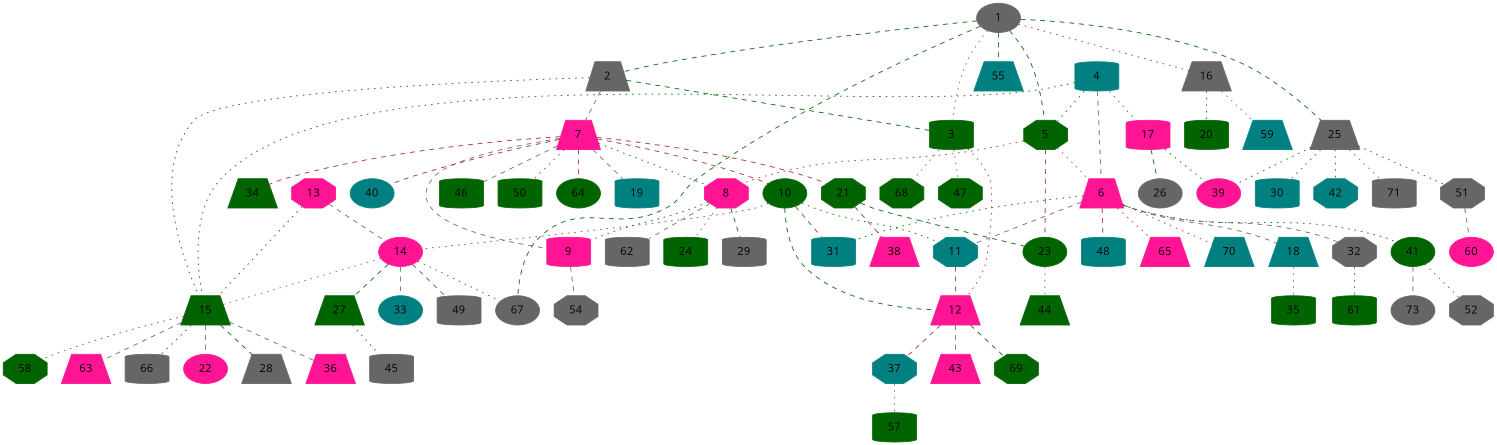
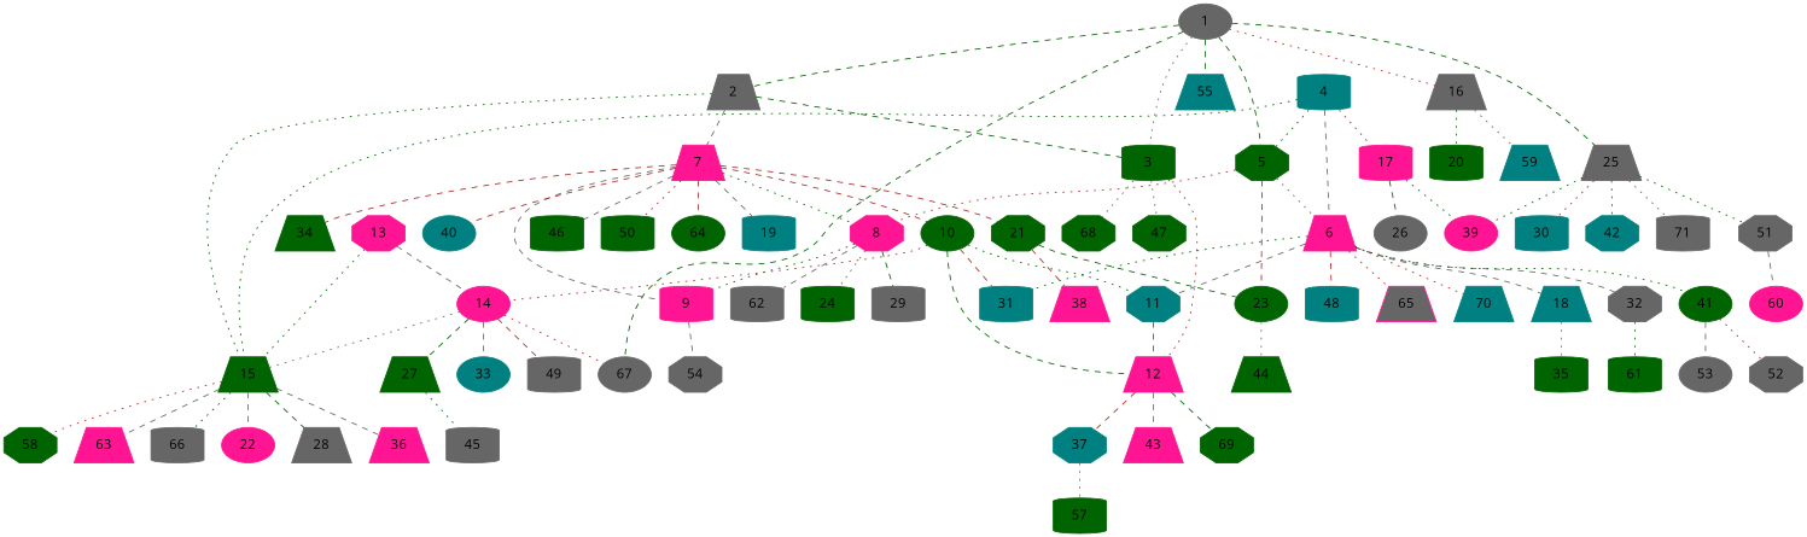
  graph {
    fontname="Open Sans"
    node [color=darkgreen fontname="Open Sans" shape=cylinder style=filled]
    edge [color=darkgreen fontname="Open Sans" style=dashed]
    1 [color=gray40 shape=ellipse]
    2 [color=gray40 shape=trapezium]
    3
    5 [shape=octagon]
    16 [color=gray40 shape=trapezium]
    25 [color=gray40 shape=trapezium]
    55 [color=teal shape=trapezium]
    67 [color=gray40 shape=ellipse]
    7 [color=deeppink shape=trapezium]
    15 [shape=trapezium]
    12 [color=deeppink shape=trapezium]
    47 [shape=octagon]
    68 [shape=octagon]
    6 [color=deeppink shape=trapezium]
    8 [color=deeppink shape=octagon]
    23 [shape=ellipse]
    20
    59 [color=teal shape=trapezium]
    39 [color=deeppink shape=ellipse]
    30 [color=teal]
    42 [color=teal shape=octagon]
    51 [color=gray40 shape=octagon]
    71 [color=gray40]
    9 [color=deeppink]
    10 [shape=ellipse]
    19 [color=teal]
    21 [shape=octagon]
    34 [shape=trapezium]
    40 [color=teal shape=ellipse]
    46
    50
    64 [shape=ellipse]
    22 [color=deeppink shape=ellipse]
    28 [color=gray40 shape=trapezium]
    36 [color=deeppink shape=trapezium]
    58 [shape=octagon]
    63 [color=deeppink shape=trapezium]
    66 [color=gray40]
    37 [color=teal shape=octagon]
    43 [color=deeppink shape=trapezium]
    69 [shape=octagon]
    4 [color=teal]
    17 [color=deeppink]
    11 [color=teal shape=octagon]
    18 [color=teal shape=trapezium]
    31 [color=teal]
    32 [color=gray40 shape=octagon]
    41 [shape=ellipse]
    48 [color=teal]
-   65 [color=deeppink shape=trapezium]
+   65 [color=deeppink shape=trapezium fillcolor=gray40]
    70 [color=teal shape=trapezium]
    26 [color=gray40 shape=ellipse]
    24
    29 [color=gray40]
    62 [color=gray40]
    44 [shape=trapezium]
    35
    61
    52 [color=gray40 shape=octagon]
-   53 [color=gray40 shape=ellipse label=73]
+   53 [color=gray40 shape=ellipse]
    54 [color=gray40 shape=octagon]
    14 [color=deeppink shape=ellipse]
    13 [color=deeppink shape=octagon]
    38 [color=deeppink shape=trapezium]
    27 [shape=trapezium]
    33 [color=teal shape=ellipse]
    49 [color=gray40]
    57
    45 [color=gray40]
    60 [color=deeppink shape=ellipse]
    1 -- 2
    1 -- 3 [color=gray40 style=dotted]
    1 -- 5
    1 -- 16 [color=brown style=dotted]
    1 -- 25
    1 -- 55
    1 -- 67
    2 -- 3
    2 -- 7 [color=gray40]
    2 -- 15 [style=dotted]
    3 -- 12 [color=brown style=dotted]
    3 -- 47 [color=gray40 style=dotted]
    3 -- 68 [color=gray40 style=dotted]
    5 -- 6 [color=gray40 style=dotted]
    5 -- 8 [color=brown style=dotted]
    5 -- 23 [color=brown]
    16 -- 20 [style=dotted]
    16 -- 59 [color=gray40 style=dotted]
    25 -- 39 [style=dotted]
    25 -- 30 [color=brown style=dotted]
    25 -- 42 [style=dotted]
    25 -- 51 [style=dotted]
    25 -- 71 [color=gray40 style=dotted]
    7 -- 8 [style=dotted]
    7 -- 9 [color=gray40]
    7 -- 10 [color=brown]
    7 -- 19 [color=gray40]
    7 -- 21 [color=brown]
    7 -- 34 [color=brown]
    7 -- 40 [color=brown]
    7 -- 46 [color=gray40]
    7 -- 50 [color=brown style=dotted]
    7 -- 64 [color=brown]
    15 -- 22 [color=gray40]
    15 -- 28
    15 -- 36 [color=gray40]
    15 -- 58 [color=brown style=dotted]
    15 -- 63 [color=gray40]
    15 -- 66 [style=dotted]
    12 -- 37 [color=brown]
    12 -- 43 [color=gray40]
    12 -- 69
    6 -- 11 [color=gray40]
    6 -- 18 [color=gray40]
    6 -- 31 [style=dotted]
    6 -- 32 [color=gray40]
    6 -- 41 [style=dotted]
    6 -- 48 [color=brown]
    6 -- 65 [color=brown style=dotted]
    6 -- 70 [color=brown style=dotted]
    8 -- 9 [style=dotted]
    8 -- 24 [color=gray40 style=dotted]
    8 -- 29
    8 -- 62 [color=gray40]
    23 -- 44 [color=gray40 style=dotted]
    51 -- 60 [color=gray40]
    9 -- 54 [color=gray40]
    10 -- 12
    10 -- 11 [style=dotted]
    10 -- 31 [color=brown]
    10 -- 14 [color=brown style=dotted]
    21 -- 23
    21 -- 38 [color=brown]
    37 -- 57 [color=gray40 style=dotted]
    4 -- 5 [style=dotted]
    4 -- 15 [style=dotted]
    4 -- 6 [color=gray40]
    4 -- 17 [color=brown style=dotted]
    17 -- 39 [style=dotted]
    17 -- 26
    11 -- 12 [color=brown]
    18 -- 35 [color=gray40 style=dotted]
    32 -- 61 [style=dotted]
    41 -- 52 [color=brown style=dotted]
    41 -- 53 [color=gray40]
    14 -- 67 [color=brown style=dotted]
    14 -- 15 [color=gray40 style=dotted]
    14 -- 27
    14 -- 33 [color=gray40]
    14 -- 49 [color=brown]
    13 -- 15 [style=dotted]
    13 -- 14 [color=gray40]
    27 -- 45 [style=dotted]
  }
